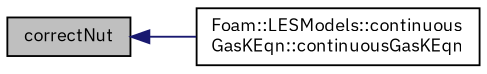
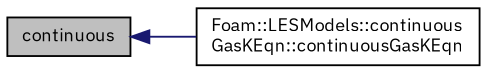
  digraph {
    rankdir=LR
    fontname="IBM Plex Sans"
    node [color=black fontname="IBM Plex Sans" fontsize=10 shape=record]
-   n1 [fillcolor=grey75 fontcolor=black height=0.2 label=correctNut style=filled width=0.4]
+   n1 [fillcolor=grey75 fontcolor=black height=0.2 label=continuous style=filled width=0.4]
    n2 [height=0.2 label="Foam::LESModels::continuous\lGasKEqn::continuousGasKEqn" width=0.4]
    n1 -> n2 [color=midnightblue dir=back fontname="IBM Plex Sans" fontsize=10 labelfontname=Helvetica labelfontsize=10 style=solid]
  }
